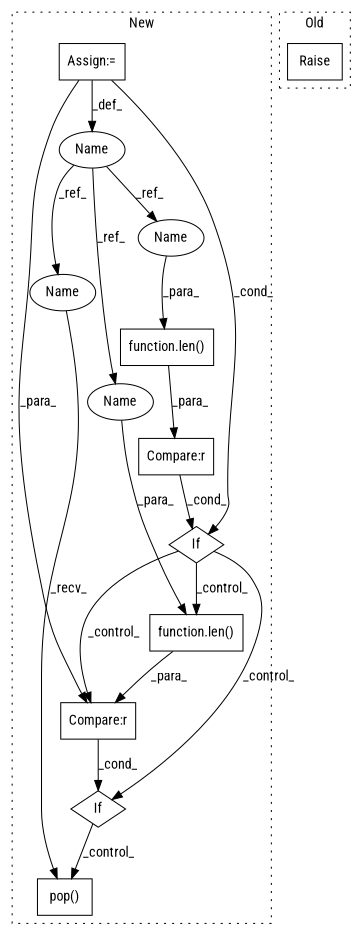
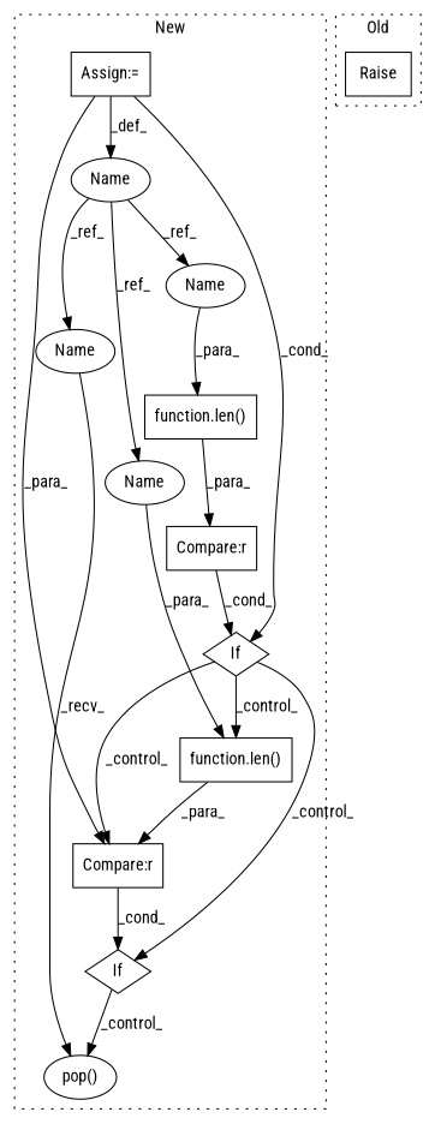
  digraph {
    fontname="Roboto Condensed"
    node [a=87 l=12 s=3452 shape=box fontname="Roboto Condensed"]
    edge [fontname="Roboto Condensed"]
-   n1 [a=75 l=18 label="pop()"]
+   n1 [a=75 l=18 label="pop()" shape=ellipse]
    n2 [a=40 l=21 label="Compare:r" s=2931]
    n3 [a=68 l=3 label="Assign:=" s=2860]
    n4 [label=Name s=2848 shape=ellipse]
    n5 [a=75 l="4,1" label="function.len()" s="2931,2947"]
    n6 [a=96 l=3 label=If s=2928 shape=diamond]
    n7 [a=75 l="4,1" label="function.len()" s="3082,3098"]
    n8 [a=96 l=0 label=If s=3082 shape=diamond]
    n9 [a=40 l=22 label="Compare:r" s=3082]
    n10 [label=Name shape=ellipse]
    n11 [label=Name s=2935 shape=ellipse]
    n12 [label=Name s=3086 shape=ellipse]
    n13 [a=91 l=6 label=Raise s=2936]
    subgraph cluster_1 {
      label=New
      style=dotted
      n1
      n2
      n3
      n4
      n5
      n6
      n7
      n8
      n9
      n10
      n11
      n12
    }
    subgraph cluster_2 {
      label=Old
      style=dotted
      n13
    }
    n2 -> n6 [label=_cond_]
    n3 -> n4 [label=_def_]
    n3 -> n6 [label=_cond_]
    n3 -> n9 [label=_para_]
    n4 -> n10 [label=_ref_]
    n4 -> n11 [label=_ref_]
    n4 -> n12 [label=_ref_]
    n5 -> n2 [label=_para_]
    n6 -> n7 [label=_control_]
    n6 -> n8 [label=_control_]
    n6 -> n9 [label=_control_]
    n7 -> n9 [label=_para_]
    n8 -> n1 [label=_control_]
    n9 -> n8 [label=_cond_]
    n10 -> n1 [label=_recv_]
    n11 -> n5 [label=_para_]
    n12 -> n7 [label=_para_]
  }
